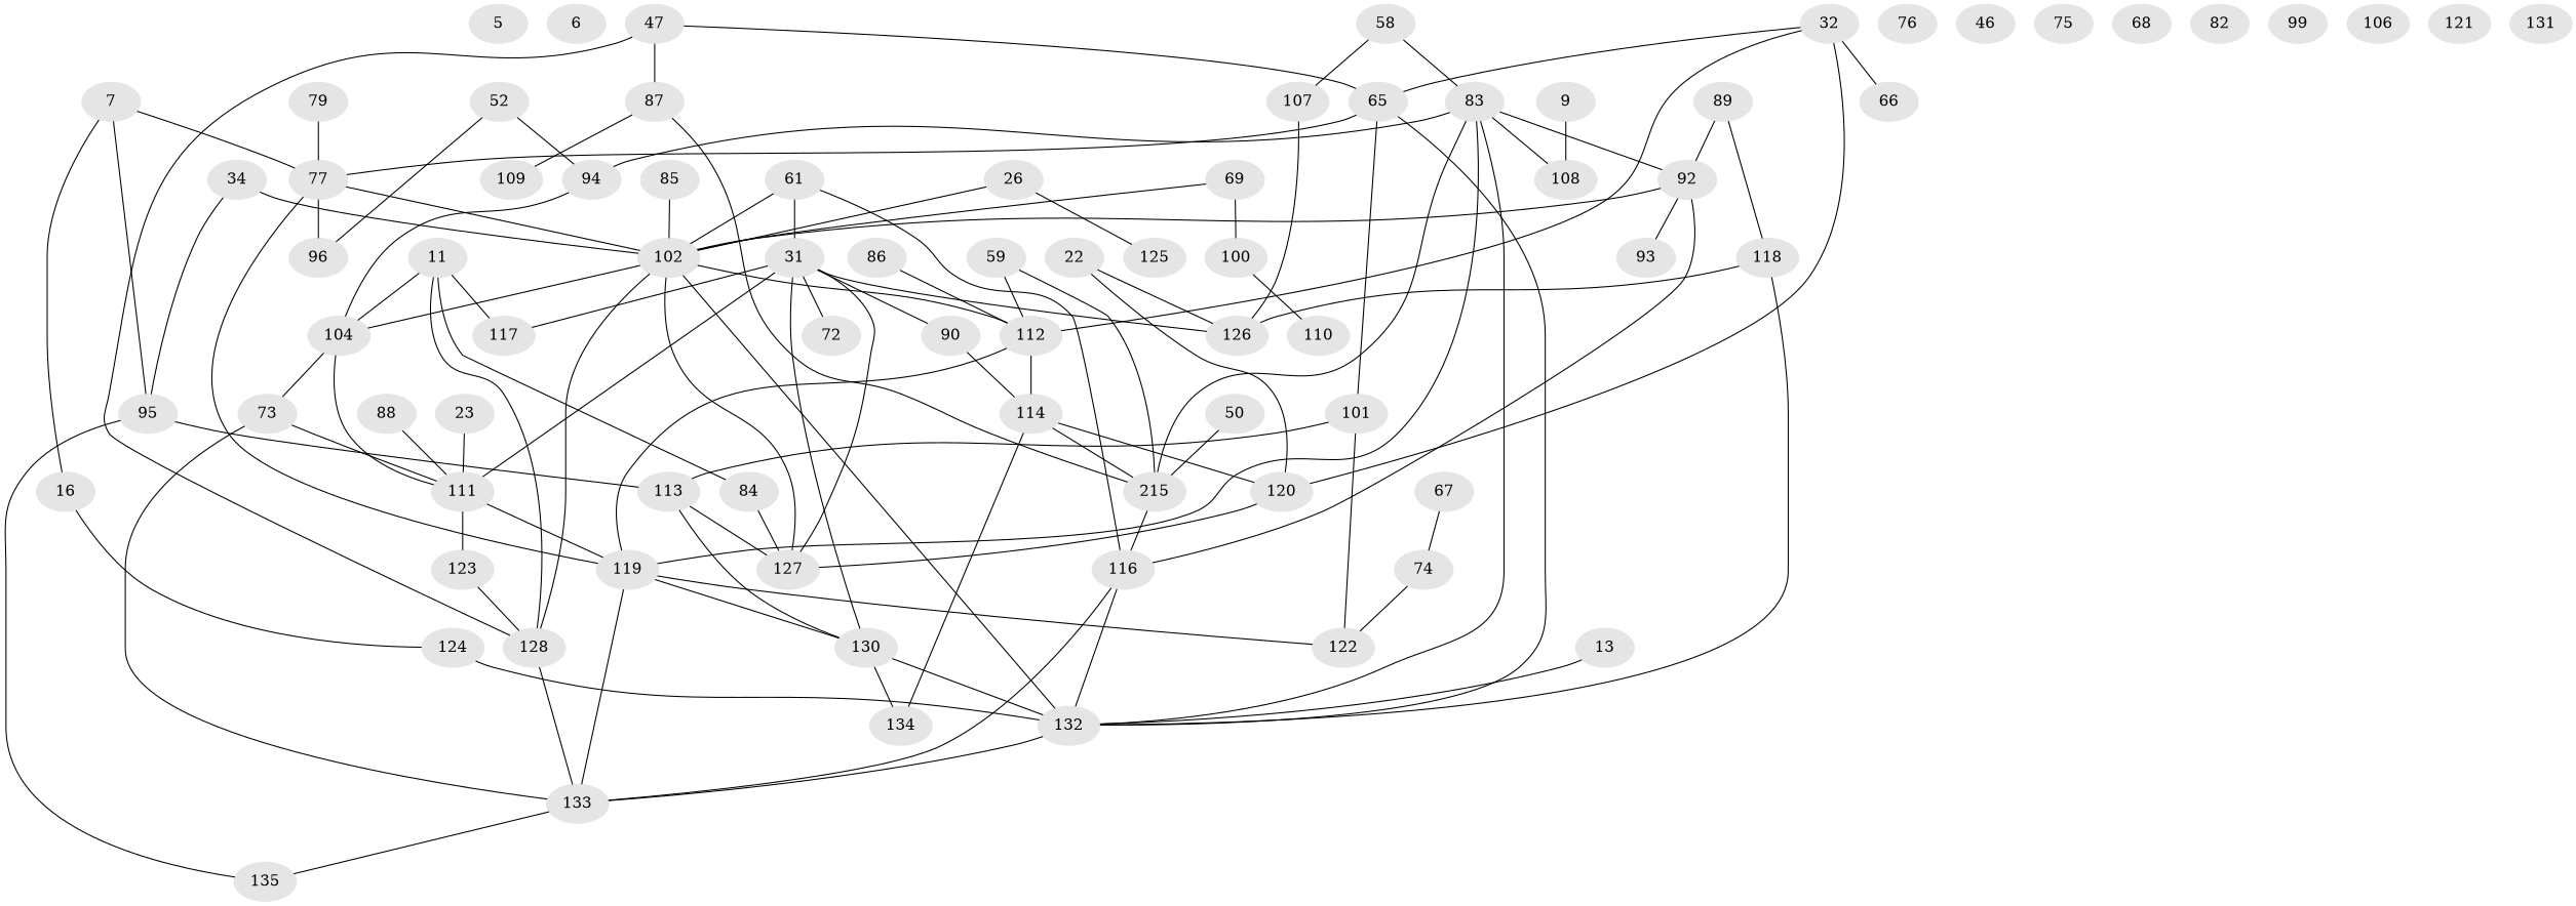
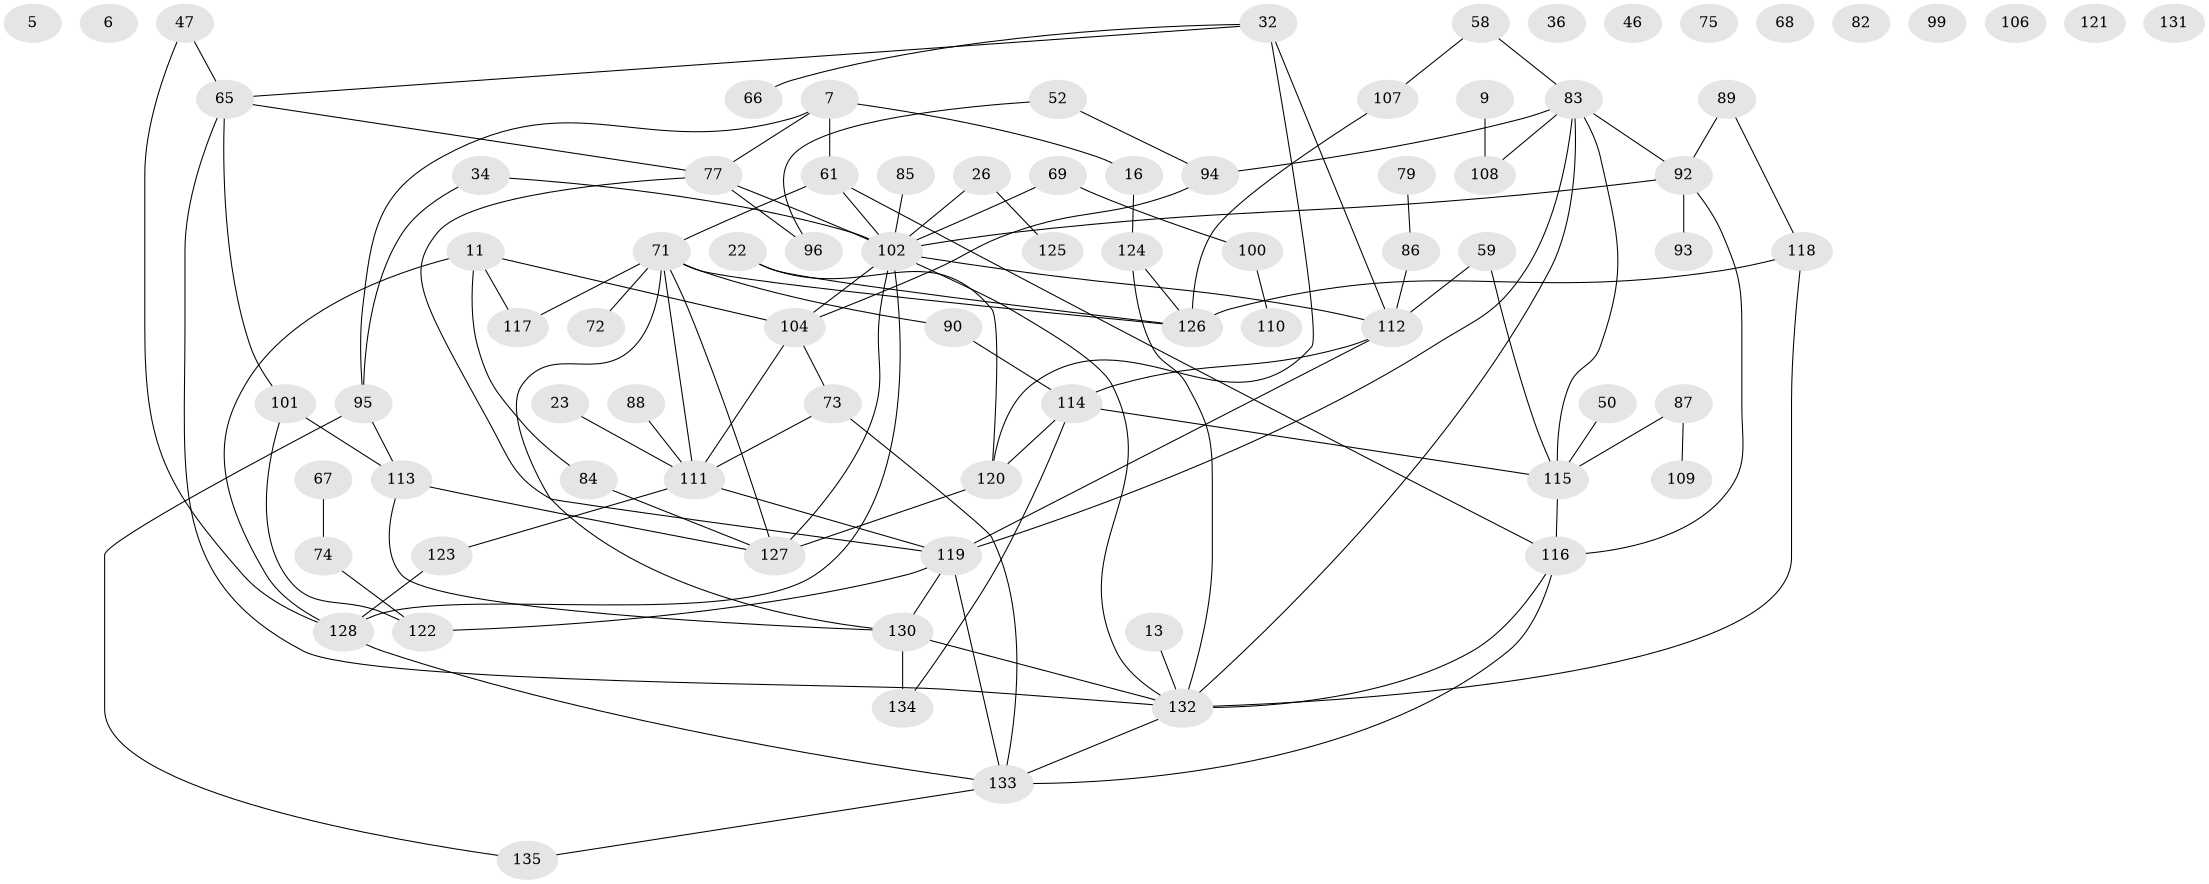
  graph {
    node [color=gray90 style=filled]
    5
    6
    7
    16
    61
    77 [super="+37+21+43"]
    95
    124
    102 [super="+14+8"]
-   71 [super="+24+48+62" label=31]
+   71 [super="+24+48+62"]
    116 [super="+54+97"]
    96
    119 [super="+63+41"]
    113
    135
    9
    108
    73 [super="+40+27"]
    111 [super="+60"]
    133 [super="+25"]
    84 [super="+57+80"]
    11
    104 [super="+10+56"]
    117
    128 [super="+30"]
    127
    132 [super="+98+129"]
    13
    126 [super="+49"]
    120 [super="+105"]
    22
    123 [super="+45"]
    23
    112 [super="+42"]
    26
    125
    65 [super="+33"]
    101
    32
    66
    114 [super="+1"]
    34
-   36 [label=76]
+   36
    46
    47
    87
-   115 [super="+51" label=215]
+   115 [super="+51"]
    109
    50
    94 [super="+2"]
    52
    n52 [label=75]
    83 [super="+75"]
    92
    58
    107
    59
    72
    90
    130 [super="+35+64+103"]
    122 [super="+78"]
    67
    74
    68
    69
    100
    110
    134
    79
    86
    82
    93
    85
    88
    89 [super="+29"]
    118 [super="+44"]
    99
    106
    121
    131
    7 -- 16
+   7 -- 61
    7 -- 77
    7 -- 95
    16 -- 124
    61 -- 102
    61 -- 71
    61 -- 116
    77 -- 102
    77 -- 96
    77 -- 119
    95 -- 113
    95 -- 135
    124 -- 132 [weight=2]
+   124 -- 126
    102 -- 104
    102 -- 128
    102 -- 127
    102 -- 132
    102 -- 112 [weight=2]
    71 -- 111 [weight=2]
    71 -- 117
    71 -- 127
    71 -- 126
    71 -- 72
    71 -- 90
    71 -- 130
    116 -- 133 [weight=2]
    116 -- 132
    119 -- 133
    119 -- 130
    119 -- 122
    113 -- 127
    113 -- 130
    9 -- 108
    73 -- 111
    73 -- 133
    111 -- 119 [weight=2]
    111 -- 123
    133 -- 135
    84 -- 127
    11 -- 84
    11 -- 104
    11 -- 117
    11 -- 128 [weight=2]
    104 -- 73
    104 -- 111
    128 -- 133 [weight=2]
    132 -- 133
    13 -- 132
    120 -- 127
    22 -- 126
    22 -- 120
    123 -- 128
    23 -- 111
    112 -- 119
    112 -- 114
    26 -- 102
    26 -- 125
    65 -- 77
    65 -- 132
    65 -- 101
    101 -- 113
    101 -- 122
    32 -- 120 [weight=2]
    32 -- 112
    32 -- 65
    32 -- 66
    114 -- 120
    114 -- 115
    114 -- 134
    34 -- 95
    34 -- 102
    47 -- 128
    47 -- 65
-   47 -- 87
    87 -- 115
    87 -- 109
    115 -- 116 [weight=2]
    50 -- 115
    94 -- 104
    52 -- 96
    52 -- 94
    83 -- 119
    83 -- 108
    83 -- 132 [weight=2]
    83 -- 115
    83 -- 94 [weight=2]
    83 -- 92 [weight=2]
    92 -- 102
    92 -- 116 [weight=2]
    92 -- 93
    58 -- 83
    58 -- 107
    107 -- 126
    59 -- 112 [weight=2]
    59 -- 115
    90 -- 114
    130 -- 132 [weight=2]
    130 -- 134
    67 -- 74
    74 -- 122
    69 -- 102
    69 -- 100
    100 -- 110
-   79 -- 77
+   79 -- 86
    86 -- 112
    85 -- 102
    88 -- 111
    89 -- 92
    89 -- 118
    118 -- 132
    118 -- 126
  }
